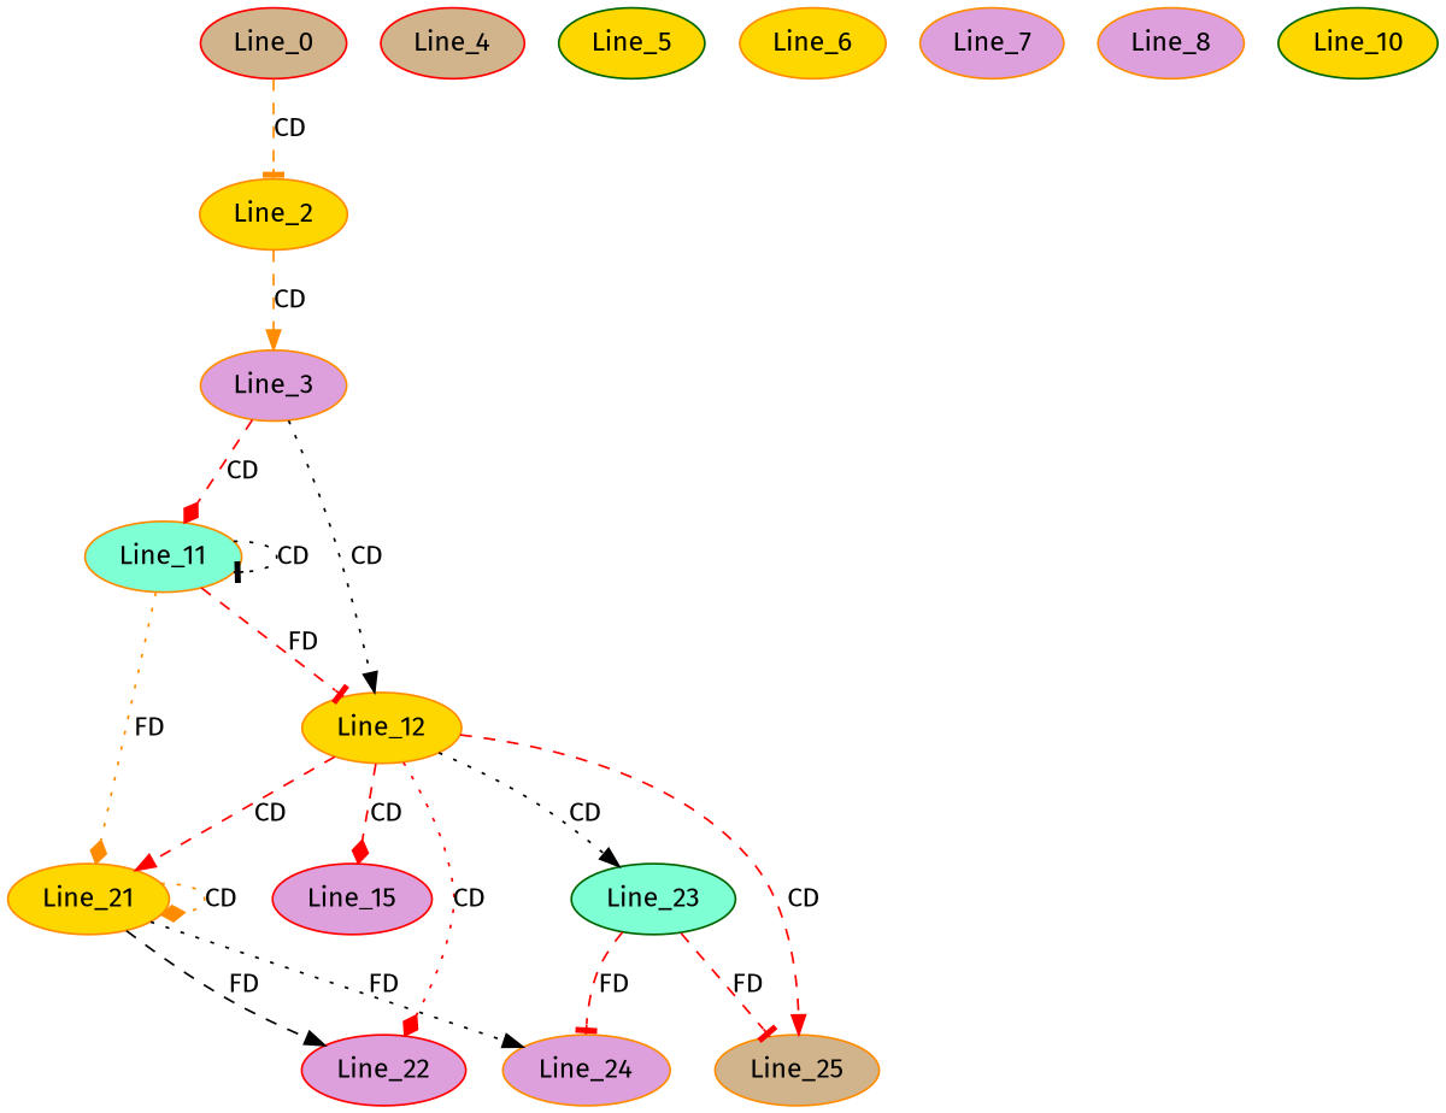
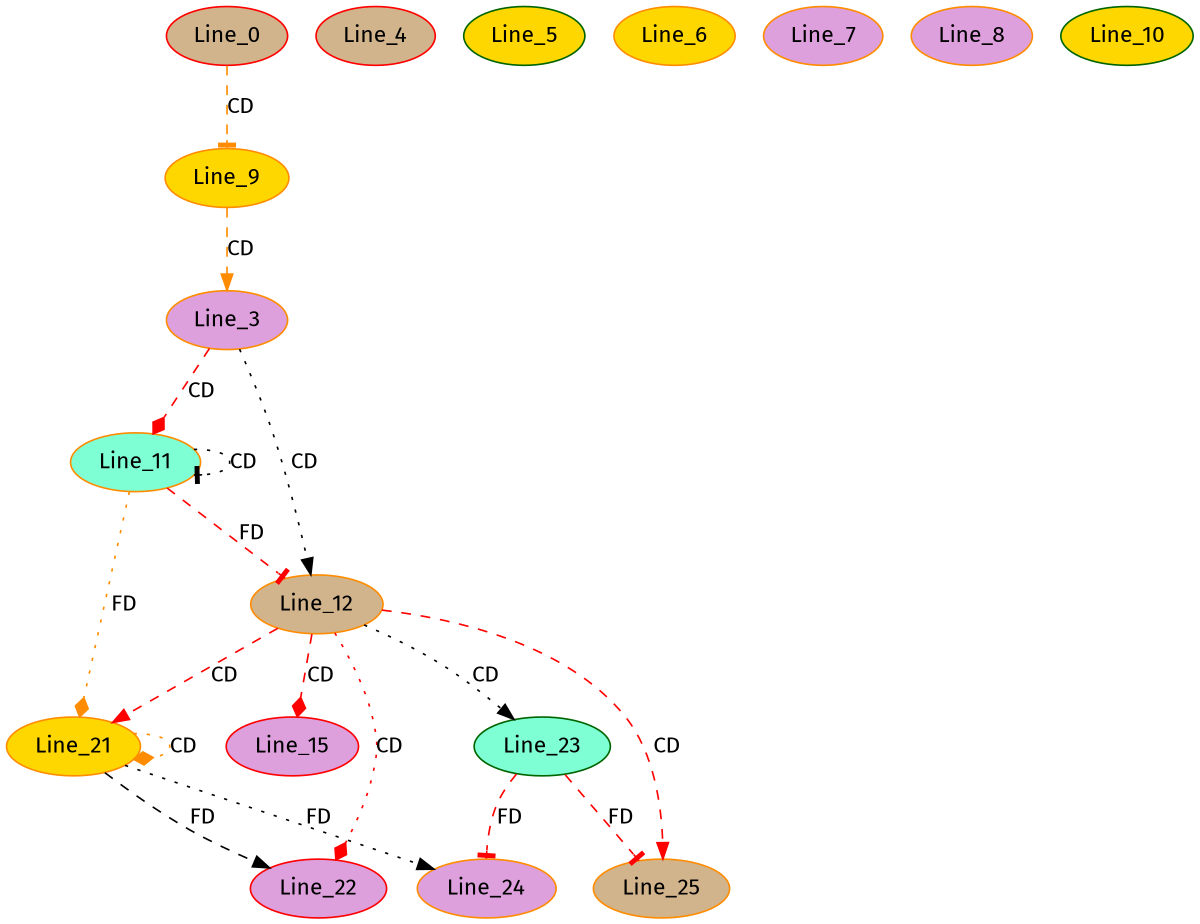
  digraph {
    fontname="Fira Sans"
    node [color=darkorange fillcolor=plum fontname="Fira Sans" style=filled]
    edge [arrowhead=normal color=red fontname="Fira Sans" style=dashed]
    Line_0 [color=red fillcolor=tan]
-   Line_2 [fillcolor=gold]
+   Line_2 [fillcolor=gold label=Line_9]
    Line_3
    Line_11 [fillcolor=aquamarine]
-   Line_12 [fillcolor=gold]
+   Line_12 [fillcolor=tan]
    Line_21 [fillcolor=gold]
    Line_15 [color=red]
    Line_22 [color=red]
    Line_23 [color=darkgreen fillcolor=aquamarine]
    Line_25 [fillcolor=tan]
    Line_4 [color=red fillcolor=tan]
    Line_5 [color=darkgreen fillcolor=gold]
    Line_6 [fillcolor=gold]
    Line_7
    Line_8
    Line_10 [color=darkgreen fillcolor=gold]
    Line_24
    Line_0 -> Line_2 [arrowhead=tee color=darkorange label=CD]
    Line_2 -> Line_3 [color=darkorange label=CD]
    Line_3 -> Line_11 [arrowhead=diamond label=CD]
    Line_3 -> Line_12 [color=black label=CD style=dotted]
    Line_11 -> Line_11 [arrowhead=tee color=black label=CD style=dotted]
    Line_11 -> Line_12 [arrowhead=tee label=FD]
    Line_11 -> Line_21 [arrowhead=diamond color=darkorange label=FD style=dotted]
    Line_12 -> Line_21 [label=CD]
    Line_12 -> Line_15 [arrowhead=diamond label=CD]
    Line_12 -> Line_22 [arrowhead=diamond label=CD style=dotted]
    Line_12 -> Line_23 [color=black label=CD style=dotted]
    Line_12 -> Line_25 [label=CD]
    Line_21 -> Line_21 [arrowhead=diamond color=darkorange label=CD style=dotted]
    Line_21 -> Line_22 [color=black label=FD]
    Line_21 -> Line_24 [color=black label=FD style=dotted]
    Line_23 -> Line_25 [arrowhead=tee label=FD]
    Line_23 -> Line_24 [arrowhead=tee label=FD]
  }
